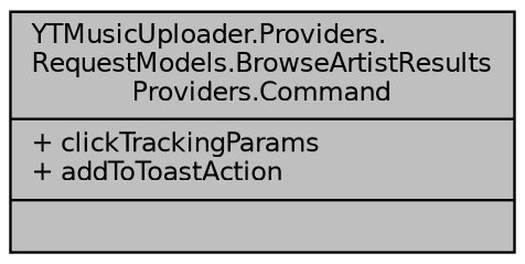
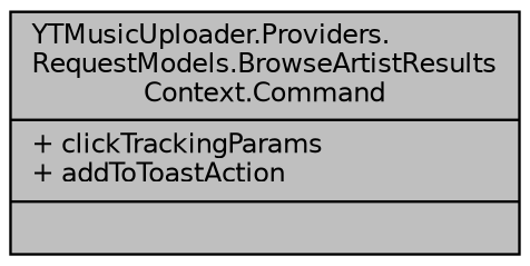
  digraph {
-   n1 [color=black fillcolor=grey75 fontcolor=black fontname=Helvetica fontsize=10 height=0.2 label="{YTMusicUploader.Providers.\lRequestModels.BrowseArtistResults\lProviders.Command\n|+ clickTrackingParams\l+ addToToastAction\l|}" shape=record style=filled width=0.4]
+   n1 [color=black fillcolor=grey75 fontcolor=black fontname=Helvetica fontsize=10 height=0.2 label="{YTMusicUploader.Providers.\lRequestModels.BrowseArtistResults\lContext.Command\n|+ clickTrackingParams\l+ addToToastAction\l|}" shape=record style=filled width=0.4]
  }
